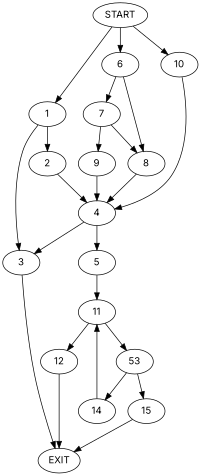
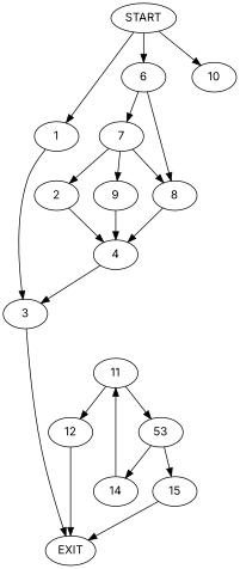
  digraph {
    fontname=Inter
    node [fontname=Inter]
    edge [fontname=Inter]
    n1 [label=START]
    1
    6
    10
    2
    3
    7
    8
    4
    n10 [label=EXIT]
-   5
    11
    12
    n14 [label=53]
    9
    14
    15
    n1 -> 1
    n1 -> 6
    n1 -> 10
-   1 -> 2
+   7 -> 2
    1 -> 3
    6 -> 7
    6 -> 8
-   10 -> 4
    2 -> 4
    3 -> n10
    7 -> 8
    7 -> 9
    8 -> 4
    4 -> 3
-   4 -> 5
-   5 -> 11
    11 -> 12
    11 -> n14
    12 -> n10
    n14 -> 14
    n14 -> 15
    9 -> 4
    14 -> 11
    15 -> n10
  }
